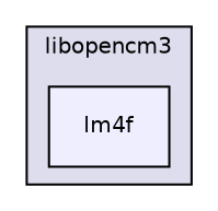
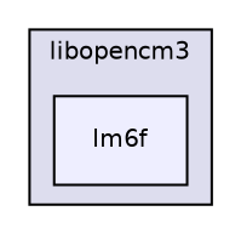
  digraph {
    compound=true
-   n1 [fillcolor="#eeeeff" fontname=Helvetica fontsize=10 label=lm4f pencolor=black shape=box style=filled]
+   n1 [fillcolor="#eeeeff" fontname=Helvetica fontsize=10 label=lm6f pencolor=black shape=box style=filled]
    subgraph cluster_1 {
      bgcolor="#ddddee"
      fontname=Helvetica
      fontsize=10
      label=libopencm3
      pencolor=black
      n1
    }
  }
